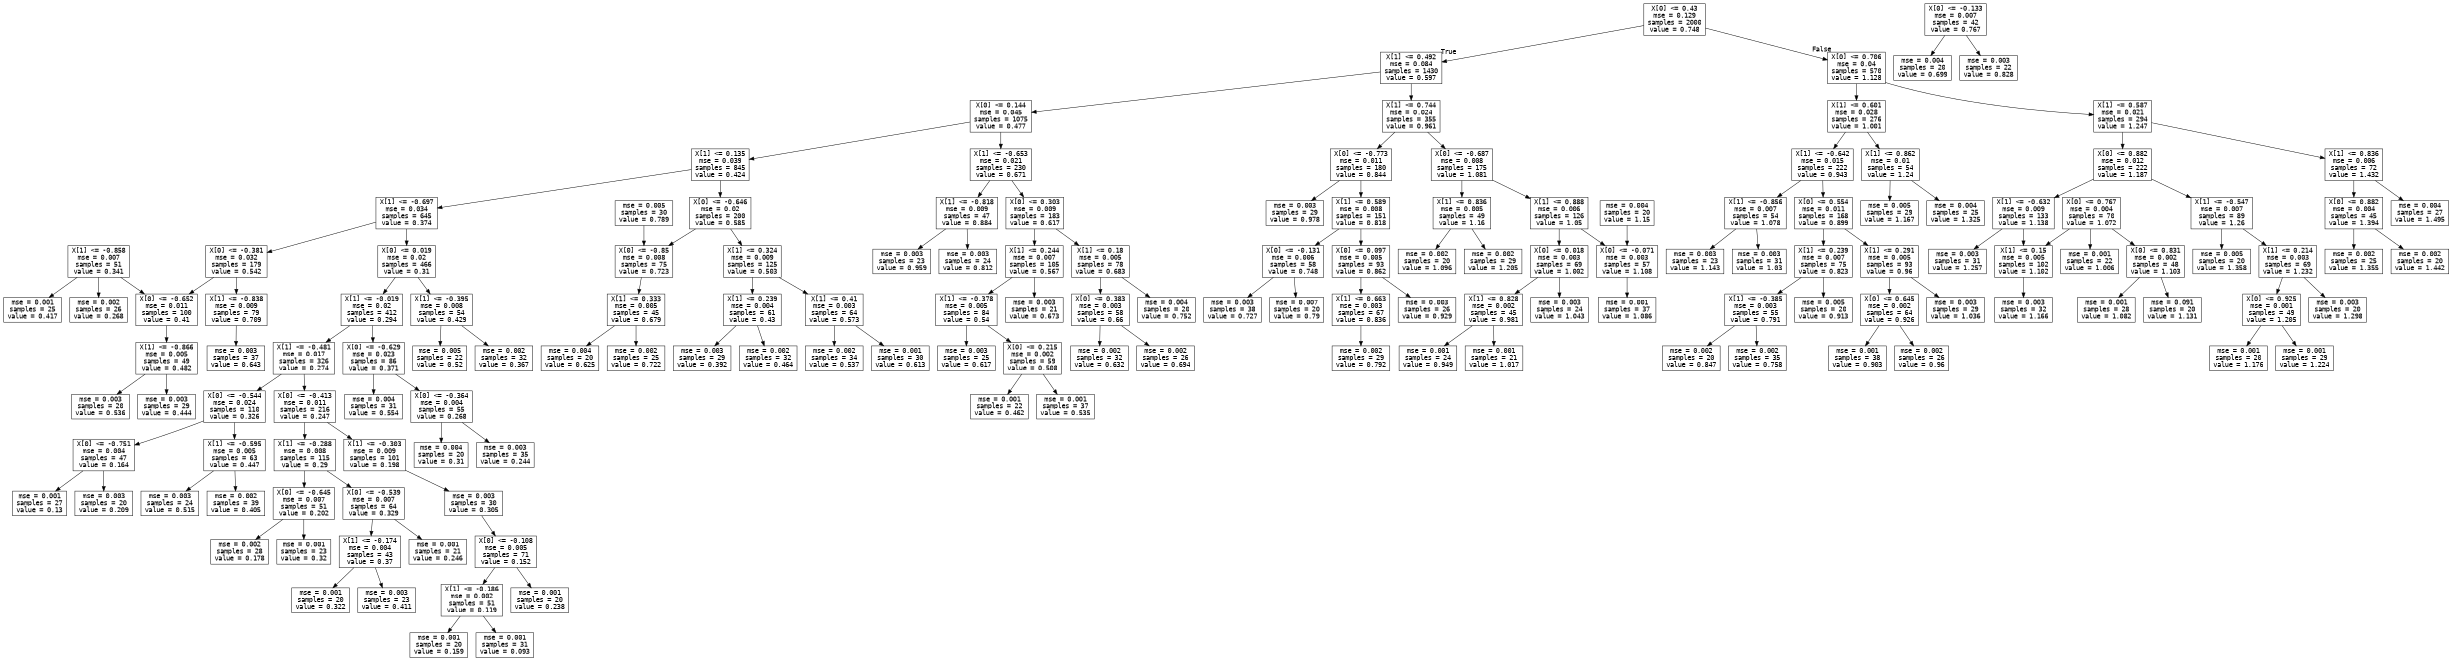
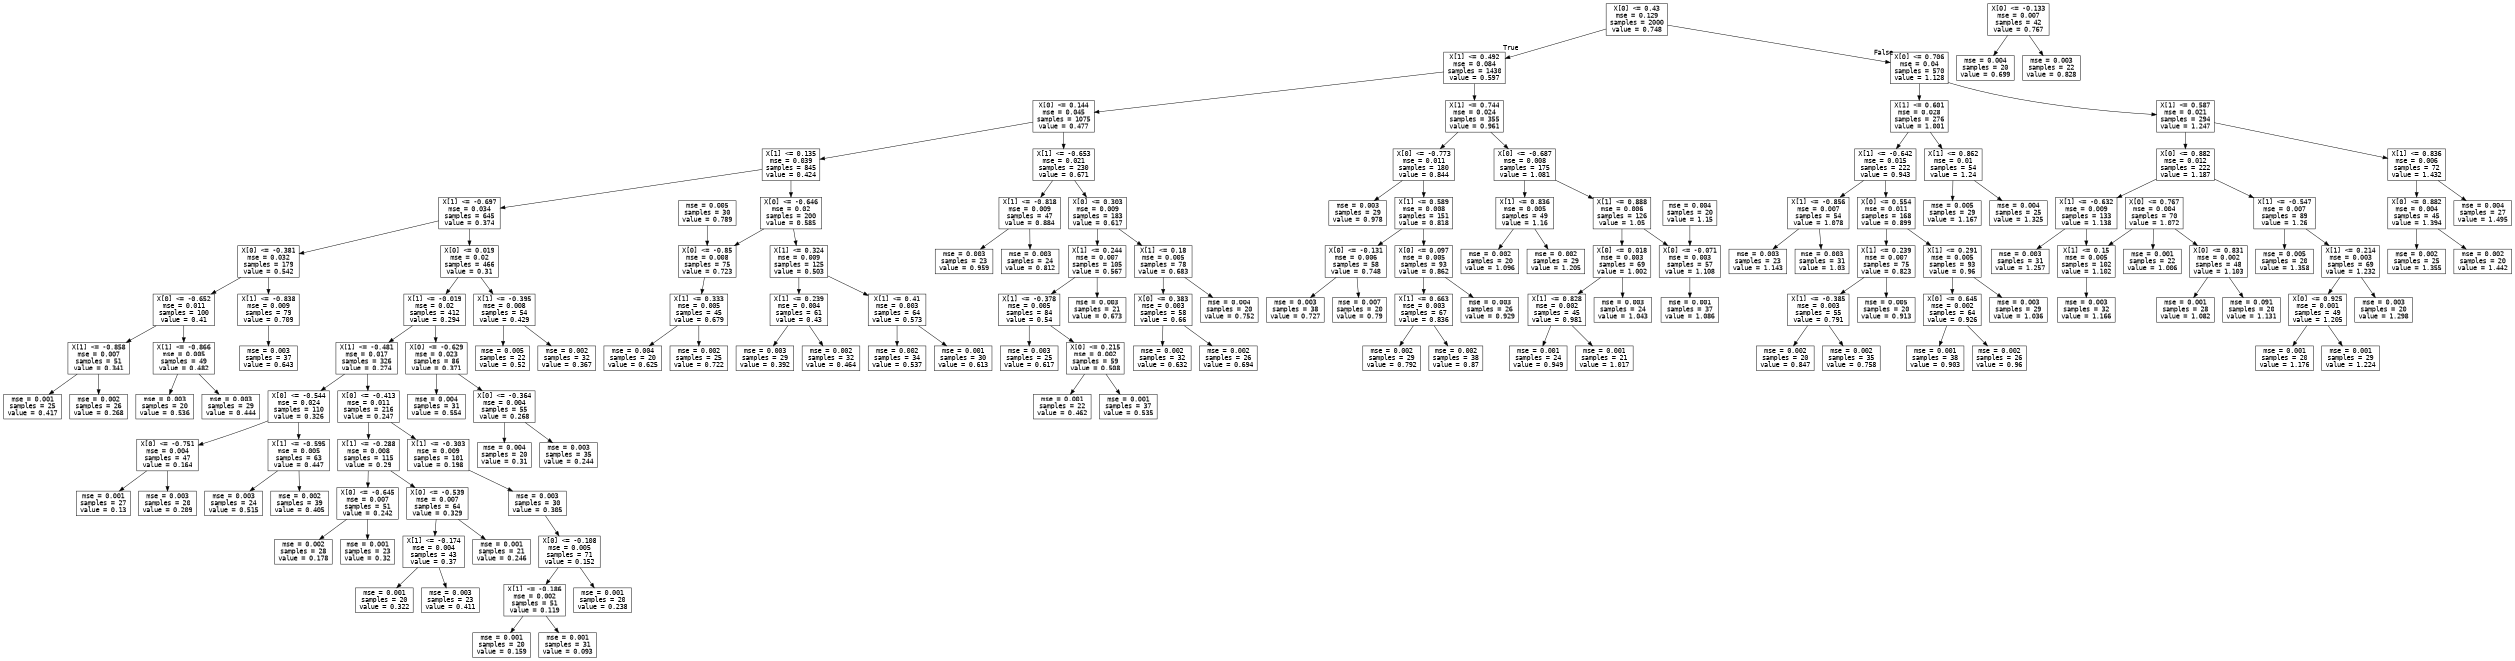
  digraph {
    fontname="DejaVu Sans Mono"
    node [fontname="DejaVu Sans Mono" shape=box]
    edge [fontname="DejaVu Sans Mono"]
    n1 [label="X[0] <= 0.43\nmse = 0.129\nsamples = 2000\nvalue = 0.748"]
    n2 [label="X[1] <= 0.492\nmse = 0.084\nsamples = 1430\nvalue = 0.597"]
    n3 [label="X[0] <= 0.706\nmse = 0.04\nsamples = 570\nvalue = 1.128"]
    n4 [label="X[0] <= 0.144\nmse = 0.045\nsamples = 1075\nvalue = 0.477"]
    n5 [label="X[1] <= 0.744\nmse = 0.024\nsamples = 355\nvalue = 0.961"]
    n6 [label="X[1] <= 0.601\nmse = 0.028\nsamples = 276\nvalue = 1.001"]
    n7 [label="X[1] <= 0.587\nmse = 0.021\nsamples = 294\nvalue = 1.247"]
    n8 [label="X[1] <= 0.135\nmse = 0.039\nsamples = 845\nvalue = 0.424"]
    n9 [label="X[1] <= -0.653\nmse = 0.021\nsamples = 230\nvalue = 0.671"]
    n10 [label="X[0] <= -0.773\nmse = 0.011\nsamples = 180\nvalue = 0.844"]
    n11 [label="X[0] <= -0.687\nmse = 0.008\nsamples = 175\nvalue = 1.081"]
    n12 [label="X[1] <= -0.697\nmse = 0.034\nsamples = 645\nvalue = 0.374"]
    n13 [label="X[0] <= -0.646\nmse = 0.02\nsamples = 200\nvalue = 0.585"]
    n14 [label="X[1] <= -0.818\nmse = 0.009\nsamples = 47\nvalue = 0.884"]
    n15 [label="X[0] <= 0.303\nmse = 0.009\nsamples = 183\nvalue = 0.617"]
    n16 [label="X[0] <= -0.381\nmse = 0.032\nsamples = 179\nvalue = 0.542"]
    n17 [label="X[0] <= 0.019\nmse = 0.02\nsamples = 466\nvalue = 0.31"]
    n18 [label="X[0] <= -0.85\nmse = 0.008\nsamples = 75\nvalue = 0.723"]
    n19 [label="X[1] <= 0.324\nmse = 0.009\nsamples = 125\nvalue = 0.503"]
    n20 [label="X[0] <= -0.652\nmse = 0.011\nsamples = 100\nvalue = 0.41"]
    n21 [label="X[1] <= -0.838\nmse = 0.009\nsamples = 79\nvalue = 0.709"]
    n22 [label="X[1] <= -0.019\nmse = 0.02\nsamples = 412\nvalue = 0.294"]
    n23 [label="X[1] <= -0.395\nmse = 0.008\nsamples = 54\nvalue = 0.429"]
    n24 [label="X[1] <= -0.858\nmse = 0.007\nsamples = 51\nvalue = 0.341"]
    n25 [label="X[1] <= -0.866\nmse = 0.005\nsamples = 49\nvalue = 0.482"]
    n26 [label="mse = 0.003\nsamples = 37\nvalue = 0.643"]
    n27 [label="mse = 0.001\nsamples = 25\nvalue = 0.417"]
    n28 [label="mse = 0.002\nsamples = 26\nvalue = 0.268"]
    n29 [label="mse = 0.003\nsamples = 20\nvalue = 0.536"]
    n30 [label="mse = 0.003\nsamples = 29\nvalue = 0.444"]
    n31 [label="X[0] <= -0.133\nmse = 0.007\nsamples = 42\nvalue = 0.767"]
    n32 [label="mse = 0.004\nsamples = 20\nvalue = 0.699"]
    n33 [label="mse = 0.003\nsamples = 22\nvalue = 0.828"]
    n34 [label="X[1] <= -0.481\nmse = 0.017\nsamples = 326\nvalue = 0.274"]
    n35 [label="X[0] <= -0.629\nmse = 0.023\nsamples = 86\nvalue = 0.371"]
    n36 [label="mse = 0.005\nsamples = 22\nvalue = 0.52"]
    n37 [label="mse = 0.002\nsamples = 32\nvalue = 0.367"]
    n38 [label="X[0] <= -0.544\nmse = 0.024\nsamples = 110\nvalue = 0.326"]
    n39 [label="X[0] <= -0.413\nmse = 0.011\nsamples = 216\nvalue = 0.247"]
    n40 [label="mse = 0.004\nsamples = 31\nvalue = 0.554"]
    n41 [label="X[0] <= -0.364\nmse = 0.004\nsamples = 55\nvalue = 0.268"]
    n42 [label="X[0] <= -0.751\nmse = 0.004\nsamples = 47\nvalue = 0.164"]
    n43 [label="X[1] <= -0.595\nmse = 0.005\nsamples = 63\nvalue = 0.447"]
    n44 [label="X[1] <= -0.288\nmse = 0.008\nsamples = 115\nvalue = 0.29"]
    n45 [label="X[1] <= -0.303\nmse = 0.009\nsamples = 101\nvalue = 0.198"]
    n46 [label="mse = 0.001\nsamples = 27\nvalue = 0.13"]
    n47 [label="mse = 0.003\nsamples = 20\nvalue = 0.209"]
    n48 [label="mse = 0.003\nsamples = 24\nvalue = 0.515"]
    n49 [label="mse = 0.002\nsamples = 39\nvalue = 0.405"]
-   n50 [label="X[0] <= -0.645\nmse = 0.007\nsamples = 51\nvalue = 0.202"]
+   n50 [label="X[0] <= -0.645\nmse = 0.007\nsamples = 51\nvalue = 0.242"]
    n51 [label="X[0] <= -0.539\nmse = 0.007\nsamples = 64\nvalue = 0.329"]
    n52 [label="mse = 0.003\nsamples = 30\nvalue = 0.305"]
    n53 [label="mse = 0.002\nsamples = 28\nvalue = 0.178"]
    n54 [label="mse = 0.001\nsamples = 23\nvalue = 0.32"]
    n55 [label="X[1] <= -0.174\nmse = 0.004\nsamples = 43\nvalue = 0.37"]
    n56 [label="mse = 0.001\nsamples = 21\nvalue = 0.246"]
    n57 [label="mse = 0.001\nsamples = 20\nvalue = 0.322"]
    n58 [label="mse = 0.003\nsamples = 23\nvalue = 0.411"]
    n59 [label="X[0] <= -0.108\nmse = 0.005\nsamples = 71\nvalue = 0.152"]
    n60 [label="X[1] <= -0.186\nmse = 0.002\nsamples = 51\nvalue = 0.119"]
    n61 [label="mse = 0.001\nsamples = 20\nvalue = 0.238"]
    n62 [label="mse = 0.001\nsamples = 20\nvalue = 0.159"]
    n63 [label="mse = 0.001\nsamples = 31\nvalue = 0.093"]
    n64 [label="mse = 0.004\nsamples = 20\nvalue = 0.31"]
    n65 [label="mse = 0.003\nsamples = 35\nvalue = 0.244"]
    n66 [label="X[1] <= 0.333\nmse = 0.005\nsamples = 45\nvalue = 0.679"]
    n67 [label="X[1] <= 0.239\nmse = 0.004\nsamples = 61\nvalue = 0.43"]
    n68 [label="X[1] <= 0.41\nmse = 0.003\nsamples = 64\nvalue = 0.573"]
    n69 [label="mse = 0.005\nsamples = 30\nvalue = 0.789"]
    n70 [label="mse = 0.004\nsamples = 20\nvalue = 0.625"]
    n71 [label="mse = 0.002\nsamples = 25\nvalue = 0.722"]
    n72 [label="mse = 0.003\nsamples = 29\nvalue = 0.392"]
    n73 [label="mse = 0.002\nsamples = 32\nvalue = 0.464"]
    n74 [label="mse = 0.002\nsamples = 34\nvalue = 0.537"]
    n75 [label="mse = 0.001\nsamples = 30\nvalue = 0.613"]
    n76 [label="mse = 0.003\nsamples = 23\nvalue = 0.959"]
    n77 [label="mse = 0.003\nsamples = 24\nvalue = 0.812"]
    n78 [label="X[1] <= 0.244\nmse = 0.007\nsamples = 105\nvalue = 0.567"]
    n79 [label="X[1] <= 0.18\nmse = 0.005\nsamples = 78\nvalue = 0.683"]
    n80 [label="X[1] <= -0.378\nmse = 0.005\nsamples = 84\nvalue = 0.54"]
    n81 [label="mse = 0.003\nsamples = 21\nvalue = 0.673"]
    n82 [label="X[0] <= 0.383\nmse = 0.003\nsamples = 58\nvalue = 0.66"]
    n83 [label="mse = 0.004\nsamples = 20\nvalue = 0.752"]
    n84 [label="mse = 0.003\nsamples = 25\nvalue = 0.617"]
    n85 [label="X[0] <= 0.215\nmse = 0.002\nsamples = 59\nvalue = 0.508"]
    n86 [label="mse = 0.001\nsamples = 22\nvalue = 0.462"]
    n87 [label="mse = 0.001\nsamples = 37\nvalue = 0.535"]
    n88 [label="mse = 0.002\nsamples = 32\nvalue = 0.632"]
    n89 [label="mse = 0.002\nsamples = 26\nvalue = 0.694"]
    n90 [label="mse = 0.003\nsamples = 29\nvalue = 0.978"]
    n91 [label="X[1] <= 0.589\nmse = 0.008\nsamples = 151\nvalue = 0.818"]
    n92 [label="X[1] <= 0.836\nmse = 0.005\nsamples = 49\nvalue = 1.16"]
    n93 [label="X[1] <= 0.888\nmse = 0.006\nsamples = 126\nvalue = 1.05"]
    n94 [label="X[0] <= -0.131\nmse = 0.006\nsamples = 58\nvalue = 0.748"]
    n95 [label="X[0] <= 0.097\nmse = 0.005\nsamples = 93\nvalue = 0.862"]
    n96 [label="mse = 0.003\nsamples = 38\nvalue = 0.727"]
    n97 [label="mse = 0.007\nsamples = 20\nvalue = 0.79"]
    n98 [label="X[1] <= 0.663\nmse = 0.003\nsamples = 67\nvalue = 0.836"]
    n99 [label="mse = 0.003\nsamples = 26\nvalue = 0.929"]
    n100 [label="mse = 0.002\nsamples = 29\nvalue = 0.792"]
+   n101 [label="mse = 0.002\nsamples = 38\nvalue = 0.87"]
    n102 [label="mse = 0.002\nsamples = 20\nvalue = 1.096"]
    n103 [label="mse = 0.002\nsamples = 29\nvalue = 1.205"]
    n104 [label="X[0] <= 0.018\nmse = 0.003\nsamples = 69\nvalue = 1.002"]
    n105 [label="X[0] <= -0.071\nmse = 0.003\nsamples = 57\nvalue = 1.108"]
    n106 [label="X[1] <= 0.828\nmse = 0.002\nsamples = 45\nvalue = 0.981"]
    n107 [label="mse = 0.003\nsamples = 24\nvalue = 1.043"]
    n108 [label="mse = 0.001\nsamples = 37\nvalue = 1.086"]
    n109 [label="mse = 0.001\nsamples = 24\nvalue = 0.949"]
    n110 [label="mse = 0.001\nsamples = 21\nvalue = 1.017"]
    n111 [label="mse = 0.004\nsamples = 20\nvalue = 1.15"]
    n112 [label="X[1] <= -0.642\nmse = 0.015\nsamples = 222\nvalue = 0.943"]
    n113 [label="X[1] <= 0.862\nmse = 0.01\nsamples = 54\nvalue = 1.24"]
    n114 [label="X[0] <= 0.882\nmse = 0.012\nsamples = 222\nvalue = 1.187"]
    n115 [label="X[1] <= 0.836\nmse = 0.006\nsamples = 72\nvalue = 1.432"]
    n116 [label="X[1] <= -0.856\nmse = 0.007\nsamples = 54\nvalue = 1.078"]
    n117 [label="X[0] <= 0.554\nmse = 0.011\nsamples = 168\nvalue = 0.899"]
    n118 [label="mse = 0.005\nsamples = 29\nvalue = 1.167"]
    n119 [label="mse = 0.004\nsamples = 25\nvalue = 1.325"]
    n120 [label="mse = 0.003\nsamples = 23\nvalue = 1.143"]
    n121 [label="mse = 0.003\nsamples = 31\nvalue = 1.03"]
    n122 [label="X[1] <= 0.239\nmse = 0.007\nsamples = 75\nvalue = 0.823"]
    n123 [label="X[1] <= 0.291\nmse = 0.005\nsamples = 93\nvalue = 0.96"]
    n124 [label="X[1] <= -0.385\nmse = 0.003\nsamples = 55\nvalue = 0.791"]
    n125 [label="mse = 0.005\nsamples = 20\nvalue = 0.913"]
    n126 [label="X[0] <= 0.645\nmse = 0.002\nsamples = 64\nvalue = 0.926"]
    n127 [label="mse = 0.003\nsamples = 29\nvalue = 1.036"]
    n128 [label="mse = 0.002\nsamples = 20\nvalue = 0.847"]
    n129 [label="mse = 0.002\nsamples = 35\nvalue = 0.758"]
    n130 [label="mse = 0.001\nsamples = 38\nvalue = 0.903"]
    n131 [label="mse = 0.002\nsamples = 26\nvalue = 0.96"]
    n132 [label="X[1] <= -0.632\nmse = 0.009\nsamples = 133\nvalue = 1.138"]
    n133 [label="X[1] <= -0.547\nmse = 0.007\nsamples = 89\nvalue = 1.26"]
    n134 [label="X[0] <= 0.882\nmse = 0.004\nsamples = 45\nvalue = 1.394"]
    n135 [label="mse = 0.004\nsamples = 27\nvalue = 1.495"]
    n136 [label="mse = 0.003\nsamples = 31\nvalue = 1.257"]
    n137 [label="X[1] <= 0.15\nmse = 0.005\nsamples = 102\nvalue = 1.102"]
    n138 [label="mse = 0.005\nsamples = 20\nvalue = 1.358"]
    n139 [label="X[1] <= 0.214\nmse = 0.003\nsamples = 69\nvalue = 1.232"]
    n140 [label="mse = 0.003\nsamples = 32\nvalue = 1.166"]
    n141 [label="X[0] <= 0.767\nmse = 0.004\nsamples = 70\nvalue = 1.072"]
    n142 [label="mse = 0.001\nsamples = 22\nvalue = 1.006"]
    n143 [label="X[0] <= 0.831\nmse = 0.002\nsamples = 48\nvalue = 1.103"]
    n144 [label="mse = 0.001\nsamples = 28\nvalue = 1.082"]
    n145 [label="mse = 0.091\nsamples = 20\nvalue = 1.131"]
    n146 [label="X[0] <= 0.925\nmse = 0.001\nsamples = 49\nvalue = 1.205"]
    n147 [label="mse = 0.003\nsamples = 20\nvalue = 1.298"]
    n148 [label="mse = 0.001\nsamples = 20\nvalue = 1.176"]
    n149 [label="mse = 0.001\nsamples = 29\nvalue = 1.224"]
    n150 [label="mse = 0.002\nsamples = 25\nvalue = 1.355"]
    n151 [label="mse = 0.002\nsamples = 20\nvalue = 1.442"]
    n1 -> n2 [headlabel=True labelangle=45 labeldistance=2.5]
    n1 -> n3 [headlabel=False labelangle=-45 labeldistance=2.5]
    n2 -> n4
    n2 -> n5
    n3 -> n6
    n3 -> n7
    n4 -> n8
    n4 -> n9
    n5 -> n10
    n5 -> n11
    n6 -> n112
    n6 -> n113
    n7 -> n114
    n7 -> n115
    n8 -> n12
    n8 -> n13
    n9 -> n14
    n9 -> n15
    n10 -> n90
    n10 -> n91
    n11 -> n92
    n11 -> n93
    n12 -> n16
    n12 -> n17
    n13 -> n18
    n13 -> n19
    n14 -> n76
    n14 -> n77
    n15 -> n78
    n15 -> n79
    n16 -> n20
    n16 -> n21
    n17 -> n22
    n17 -> n23
    n18 -> n66
    n19 -> n67
    n19 -> n68
-   n24 -> n20
+   n20 -> n24
    n20 -> n25
    n21 -> n26
    n22 -> n34
    n22 -> n35
    n23 -> n36
    n23 -> n37
    n24 -> n27
    n24 -> n28
    n25 -> n29
    n25 -> n30
    n31 -> n32
    n31 -> n33
    n34 -> n38
    n34 -> n39
    n35 -> n40
    n35 -> n41
    n38 -> n42
    n38 -> n43
    n39 -> n44
    n39 -> n45
    n41 -> n64
    n41 -> n65
    n42 -> n46
    n42 -> n47
    n43 -> n48
    n43 -> n49
    n44 -> n50
    n44 -> n51
    n45 -> n52
    n50 -> n53
    n50 -> n54
    n51 -> n55
    n51 -> n56
    n52 -> n59
    n55 -> n57
    n55 -> n58
    n59 -> n60
    n59 -> n61
    n60 -> n62
    n60 -> n63
    n66 -> n70
    n66 -> n71
    n67 -> n72
    n67 -> n73
    n68 -> n74
    n68 -> n75
    n69 -> n18
    n78 -> n80
    n78 -> n81
    n79 -> n82
    n79 -> n83
    n80 -> n84
    n80 -> n85
    n82 -> n88
    n82 -> n89
    n85 -> n86
    n85 -> n87
    n91 -> n94
    n91 -> n95
    n92 -> n102
    n92 -> n103
    n93 -> n104
    n93 -> n105
    n94 -> n96
    n94 -> n97
    n95 -> n98
    n95 -> n99
    n98 -> n100
+   n98 -> n101
    n104 -> n106
    n104 -> n107
    n105 -> n108
    n106 -> n109
    n106 -> n110
    n111 -> n105
    n112 -> n116
    n112 -> n117
    n113 -> n118
    n113 -> n119
    n114 -> n132
    n114 -> n133
    n115 -> n134
    n115 -> n135
    n116 -> n120
    n116 -> n121
    n117 -> n122
    n117 -> n123
    n122 -> n124
    n122 -> n125
    n123 -> n126
    n123 -> n127
    n124 -> n128
    n124 -> n129
    n126 -> n130
    n126 -> n131
    n132 -> n136
    n132 -> n137
    n133 -> n138
    n133 -> n139
    n134 -> n150
    n134 -> n151
    n137 -> n140
    n139 -> n146
    n139 -> n147
    n141 -> n137
    n141 -> n142
    n141 -> n143
    n143 -> n144
    n143 -> n145
    n146 -> n148
    n146 -> n149
  }
